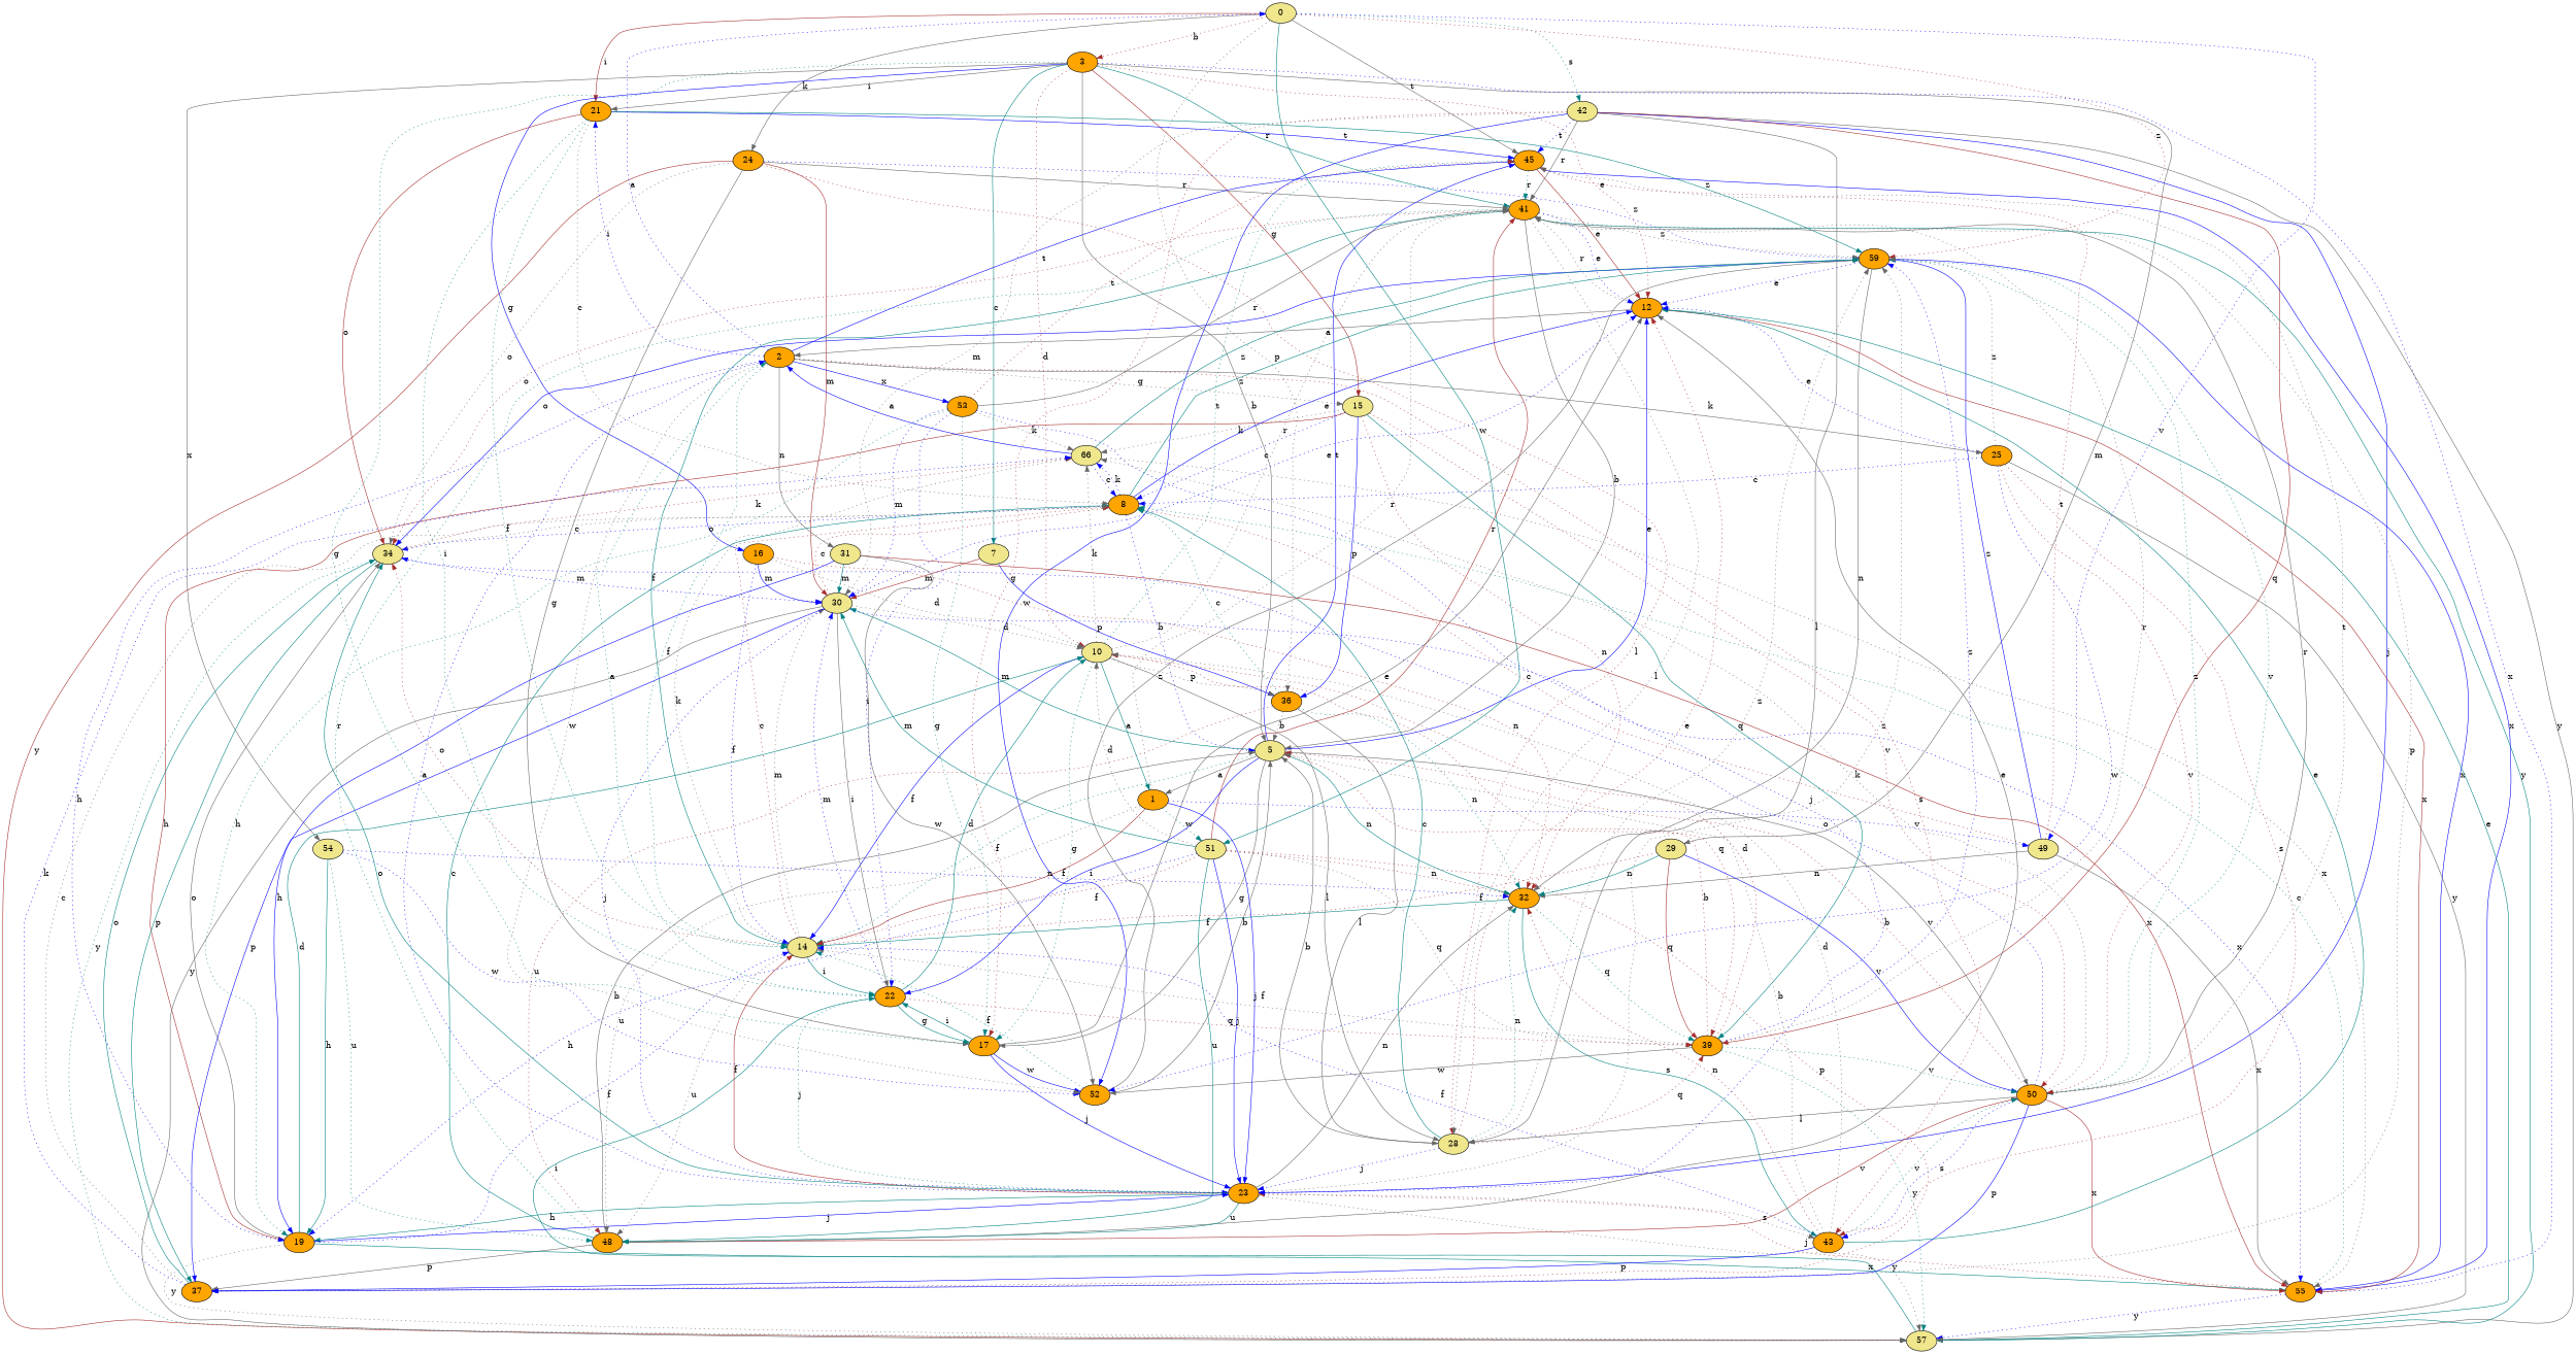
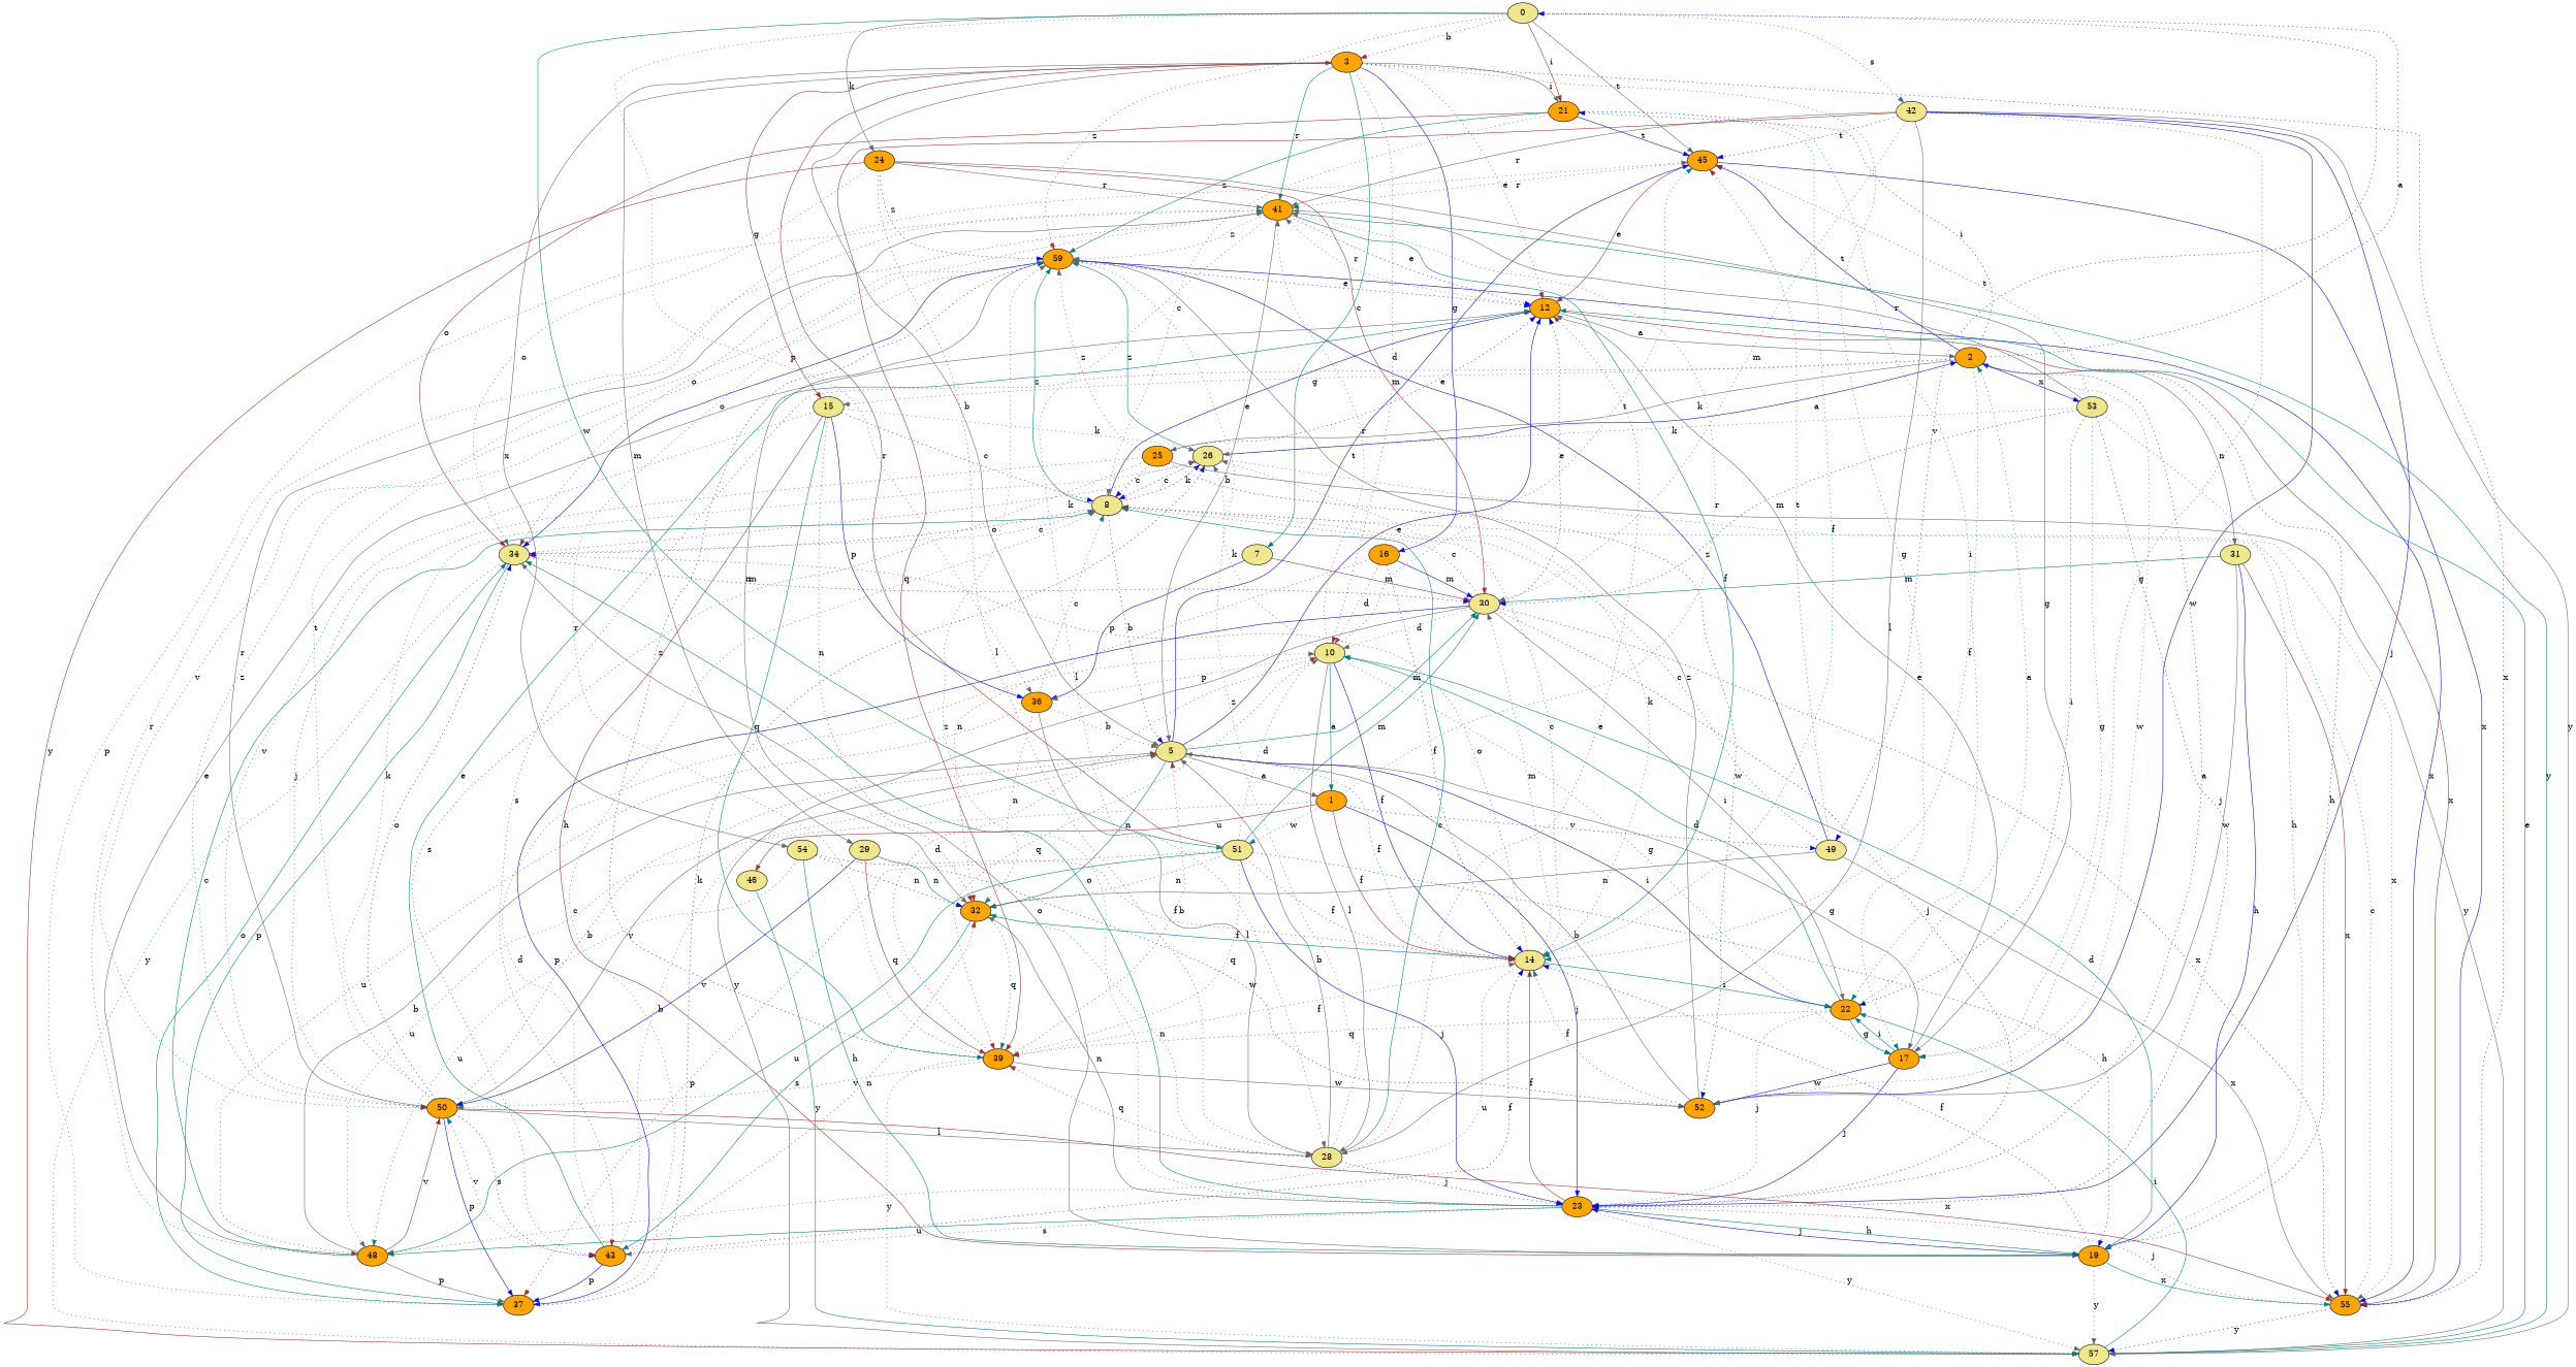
  strict digraph {
    fontname="DejaVu Serif"
    node [fillcolor=orange fontname="DejaVu Serif" style=filled]
    edge [color=gray40 fontname="DejaVu Serif" style=dotted]
    0 [fillcolor=khaki]
    3
    21
    24
    36
    42 [fillcolor=khaki]
    45
    49 [fillcolor=khaki]
    51 [fillcolor=khaki]
    59
    41
    15 [fillcolor=khaki]
    5 [fillcolor=khaki]
    7 [fillcolor=khaki]
    10 [fillcolor=khaki]
    12
    16
    17
    29 [fillcolor=khaki]
    54 [fillcolor=khaki]
    55
    14 [fillcolor=khaki]
    22
-   8
+   8 [fillcolor=khaki]
    34 [fillcolor=khaki]
    30 [fillcolor=khaki]
    28 [fillcolor=khaki]
    57 [fillcolor=khaki]
    48
    32
    23
    52
    39
    19
    37
    50
    1
-   26 [fillcolor=khaki label=66]
+   46 [fillcolor=khaki]
+   26 [fillcolor=khaki]
    2
    43
    25
    31 [fillcolor=khaki]
-   53
+   53 [fillcolor=khaki]
    0 -> 3 [color=brown label=b]
    0 -> 21 [color=brown label=i style=solid]
    0 -> 24 [label=k style=solid]
    0 -> 36 [label=p]
    0 -> 42 [color=teal label=s]
    0 -> 45 [label=t style=solid]
    0 -> 49 [color=blue label=v]
    0 -> 51 [color=teal label=w style=solid]
    0 -> 59 [color=brown label=z]
    3 -> 21 [label=i style=solid]
    3 -> 41 [color=teal label=r style=solid]
    3 -> 15 [color=brown label=g style=solid]
    3 -> 5 [label=b style=solid]
    3 -> 7 [color=teal label=c style=solid]
    3 -> 10 [color=brown label=d]
    3 -> 12 [color=brown label=e]
    3 -> 16 [color=blue label=g style=solid]
    3 -> 17 [color=teal label=g]
    3 -> 29 [label=m style=solid]
    3 -> 54 [label=x style=solid]
    3 -> 55 [color=blue label=x]
    21 -> 45 [color=blue label=t style=solid]
    21 -> 59 [color=teal label=z style=solid]
    21 -> 14 [color=teal label=f]
    21 -> 22 [color=teal label=i]
    21 -> 8 [label=c]
    21 -> 34 [color=brown label=o style=solid]
    24 -> 59 [color=blue label=z]
    24 -> 41 [label=r style=solid]
    24 -> 17 [label=g style=solid]
    24 -> 34 [label=o]
    24 -> 30 [color=brown label=m style=solid]
    24 -> 28 [color=brown label=l]
    24 -> 57 [color=brown label=y style=solid]
    36 -> 5 [label=b]
    36 -> 8 [color=teal label=c]
    36 -> 28 [label=l style=solid]
    36 -> 48 [color=brown label=u]
    36 -> 32 [color=teal label=n]
    42 -> 45 [color=blue label=t]
    42 -> 41 [label=r style=solid]
    42 -> 17 [color=brown label=g]
    42 -> 30 [label=m]
    42 -> 28 [label=l style=solid]
    42 -> 57 [label=y style=solid]
    42 -> 23 [color=blue label=j style=solid]
    42 -> 52 [color=blue label=w style=solid]
    42 -> 39 [color=brown label=q style=solid]
    45 -> 41 [color=teal label=r]
    45 -> 12 [color=brown label=e style=solid]
    45 -> 55 [color=blue label=x style=solid]
    49 -> 45 [color=brown label=t]
    49 -> 59 [color=blue label=z style=solid]
    49 -> 55 [label=x style=solid]
    49 -> 8 [color=brown label=c]
    49 -> 32 [label=n style=solid]
-   51 -> 41 [color=brown label=r style=solid]
+   51 -> 3 [color=brown label=r style=solid]
    51 -> 10 [label=d]
    51 -> 14 [color=brown label=f]
    51 -> 30 [color=teal label=m style=solid]
    51 -> 48 [color=teal label=u style=solid]
    51 -> 32 [color=brown label=n]
    51 -> 23 [color=blue label=j style=solid]
    51 -> 39 [label=q]
    51 -> 19 [color=blue label=h]
    51 -> 37 [color=brown label=p]
    59 -> 12 [color=blue label=e]
    59 -> 55 [color=blue label=x style=solid]
    59 -> 34 [color=blue label=o style=solid]
    59 -> 32 [label=n style=solid]
    59 -> 50 [color=teal label=v]
    41 -> 59 [label=z]
    41 -> 5 [label=b style=solid]
    41 -> 12 [color=blue label=e]
    41 -> 14 [color=teal label=f style=solid]
    41 -> 34 [color=brown label=o]
    41 -> 28 [label=l]
    41 -> 57 [color=teal label=y style=solid]
    41 -> 37 [label=p]
    15 -> 36 [color=blue label=p style=solid]
    15 -> 8 [color=blue label=c]
    15 -> 32 [color=brown label=n]
    15 -> 39 [color=teal label=q style=solid]
    15 -> 19 [color=brown label=h style=solid]
-   15 -> 50 [color=brown label=v]
+   15 -> 50 [color=teal label=v]
    15 -> 26 [label=k]
    5 -> 45 [color=blue label=t style=solid]
    5 -> 12 [color=blue label=e style=solid]
    5 -> 17 [label=g style=solid]
    5 -> 14 [color=teal label=f]
    5 -> 22 [color=blue label=i style=solid]
    5 -> 30 [color=teal label=m style=solid]
    5 -> 32 [color=teal label=n style=solid]
    5 -> 50 [label=v style=solid]
    5 -> 1 [label=a style=solid]
    7 -> 36 [color=blue label=p style=solid]
    7 -> 30 [color=brown label=m style=solid]
    10 -> 36 [label=p]
    10 -> 45 [color=teal label=t]
    10 -> 41 [label=r]
    10 -> 17 [color=teal label=g]
    10 -> 14 [color=blue label=f style=solid]
    10 -> 28 [label=l style=solid]
    10 -> 39 [color=brown label=q]
    10 -> 1 [color=teal label=a style=solid]
    10 -> 26 [label=k]
    12 -> 41 [label=r]
    12 -> 55 [color=brown label=x style=solid]
    12 -> 2 [label=a style=solid]
    16 -> 10 [label=d]
    16 -> 14 [color=blue label=f]
    16 -> 30 [color=blue label=m style=solid]
    16 -> 32 [color=brown label=n]
    17 -> 12 [label=e style=solid]
    17 -> 22 [color=teal label=i style=solid]
    17 -> 23 [color=blue label=j style=solid]
    17 -> 52 [color=blue label=w style=solid]
    29 -> 14 [color=brown label=f]
    29 -> 32 [color=teal label=n style=solid]
    29 -> 39 [color=brown label=q style=solid]
    29 -> 50 [color=blue label=v style=solid]
    54 -> 48 [color=teal label=u]
    54 -> 32 [color=blue label=n]
    54 -> 52 [color=blue label=w]
    54 -> 19 [color=teal label=h style=solid]
    55 -> 8 [color=teal label=c]
    55 -> 57 [color=blue label=y]
    55 -> 23 [color=brown label=j]
    14 -> 22 [color=teal label=i style=solid]
    14 -> 8 [color=brown label=c]
    14 -> 34 [color=brown label=o]
    14 -> 30 [label=m]
    14 -> 48 [label=u]
    14 -> 26 [label=k]
    22 -> 10 [color=teal label=d style=solid]
    22 -> 17 [color=teal label=g style=solid]
-   22 -> 30 [color=blue label=m]
    22 -> 23 [color=teal label=j]
    22 -> 39 [color=brown label=q]
    22 -> 2 [color=teal label=a]
    8 -> 59 [color=teal label=z style=solid]
    8 -> 5 [color=blue label=b]
    8 -> 12 [color=blue label=e style=solid]
    8 -> 34 [color=blue label=o]
    8 -> 26 [color=blue label=k]
    34 -> 8 [label=c]
    34 -> 30 [color=blue label=m]
    34 -> 57 [color=teal label=y]
    34 -> 37 [color=teal label=p style=solid]
    34 -> 26 [color=brown label=k]
    30 -> 10 [label=d]
    30 -> 12 [color=blue label=e]
    30 -> 55 [color=blue label=x]
    30 -> 22 [label=i style=solid]
    30 -> 8 [color=brown label=c]
    30 -> 57 [label=y style=solid]
    30 -> 23 [color=blue label=j]
    30 -> 37 [color=blue label=p style=solid]
    28 -> 59 [label=z]
    28 -> 5 [label=b style=solid]
    28 -> 12 [color=brown label=e]
    28 -> 8 [color=teal label=c style=solid]
    28 -> 32 [color=teal label=n]
    28 -> 23 [color=blue label=j]
    28 -> 39 [color=brown label=q]
    57 -> 12 [color=teal label=e style=solid]
    57 -> 22 [color=teal label=i style=solid]
    48 -> 41 [color=teal label=r]
    48 -> 5 [label=b style=solid]
    48 -> 12 [label=e style=solid]
    48 -> 8 [color=teal label=c style=solid]
    48 -> 37 [label=p style=solid]
    48 -> 50 [color=brown label=v style=solid]
    32 -> 14 [color=teal label=f style=solid]
    32 -> 39 [color=teal label=q]
    32 -> 43 [color=teal label=s style=solid]
    23 -> 59 [label=z]
    23 -> 14 [color=brown label=f style=solid]
    23 -> 34 [color=teal label=o style=solid]
    23 -> 57 [label=y]
    23 -> 48 [color=teal label=u style=solid]
    23 -> 32 [label=n style=solid]
    23 -> 19 [color=teal label=h style=solid]
    23 -> 2 [color=blue label=a]
    23 -> 43 [label=s]
    52 -> 59 [label=z style=solid]
    52 -> 5 [label=b style=solid]
    52 -> 14 [color=teal label=f]
    39 -> 59 [color=blue label=z]
    39 -> 41 [label=r]
    39 -> 5 [color=brown label=b]
    39 -> 10 [color=brown label=d]
    39 -> 14 [label=f]
    39 -> 57 [color=teal label=y]
    39 -> 52 [label=w style=solid]
    39 -> 50 [color=teal label=v]
    19 -> 10 [color=teal label=d style=solid]
    19 -> 55 [color=teal label=x style=solid]
    19 -> 14 [color=blue label=f]
    19 -> 34 [label=o style=solid]
    19 -> 57 [label=y]
    19 -> 23 [color=blue label=j style=solid]
    37 -> 8 [label=c]
    37 -> 34 [color=teal label=o style=solid]
    37 -> 26 [color=blue label=k]
    50 -> 45 [label=t]
    50 -> 59 [color=teal label=z]
    50 -> 41 [label=r style=solid]
    50 -> 5 [color=brown label=b]
    50 -> 55 [color=brown label=x style=solid]
    50 -> 34 [color=blue label=o]
    50 -> 28 [label=l style=solid]
    50 -> 37 [color=blue label=p style=solid]
    50 -> 26 [label=k]
    50 -> 43 [color=blue label=s]
    1 -> 49 [color=blue label=v]
    1 -> 51 [color=teal label=w]
    1 -> 41 [label=r]
    1 -> 14 [color=brown label=f style=solid]
    1 -> 48 [label=u]
    1 -> 23 [color=blue label=j style=solid]
+   1 -> 46 [color=brown label=u style=solid]
+   46 -> 57 [color=teal label=y style=solid]
    26 -> 59 [color=teal label=z style=solid]
    26 -> 55 [label=x]
    26 -> 8 [color=blue label=c]
    26 -> 2 [color=blue label=a style=solid]
    2 -> 0 [color=blue label=a]
    2 -> 21 [color=blue label=i]
    2 -> 45 [color=blue label=t style=solid]
    2 -> 15 [label=g]
    2 -> 14 [color=teal label=f]
    2 -> 52 [label=w]
    2 -> 19 [color=blue label=h]
    2 -> 43 [color=brown label=s]
    2 -> 25 [label=k style=solid]
    2 -> 31 [label=n style=solid]
    2 -> 53 [color=blue label=x style=solid]
    43 -> 5 [label=b]
    43 -> 10 [label=d]
    43 -> 12 [color=teal label=e style=solid]
    43 -> 14 [color=blue label=f]
    43 -> 32 [color=brown label=n]
    43 -> 37 [color=blue label=p style=solid]
    43 -> 50 [color=teal label=v]
    25 -> 59 [label=z]
    25 -> 12 [color=blue label=e]
    25 -> 8 [color=blue label=c]
    25 -> 57 [label=y style=solid]
    25 -> 52 [color=blue label=w]
-   25 -> 50 [color=brown label=v]
+   25 -> 50 [color=brown label=j]
    25 -> 43 [color=brown label=s]
    31 -> 55 [color=brown label=x style=solid]
    31 -> 30 [color=teal label=m style=solid]
    31 -> 52 [label=w style=solid]
    31 -> 19 [color=blue label=h style=solid]
    53 -> 45 [color=brown label=t]
    53 -> 41 [label=r style=solid]
    53 -> 17 [color=teal label=g]
    53 -> 22 [color=blue label=i]
    53 -> 30 [color=blue label=m]
    53 -> 23 [color=blue label=j]
    53 -> 19 [color=teal label=h]
    53 -> 26 [label=k]
  }
